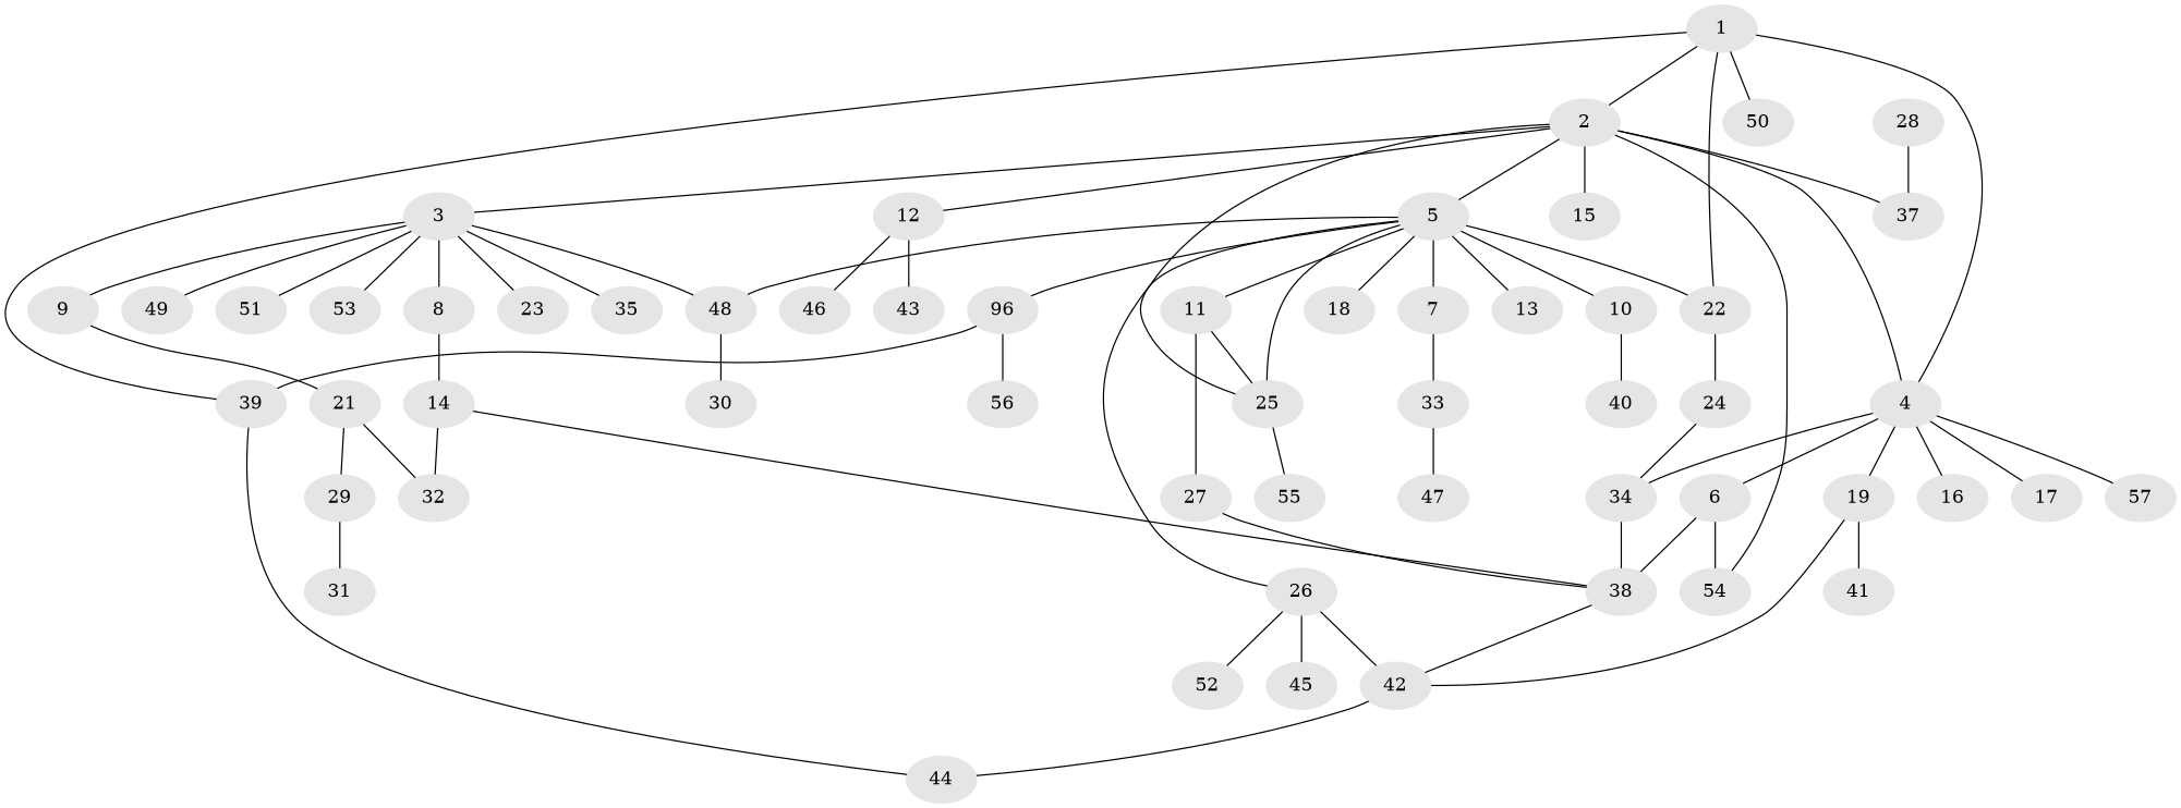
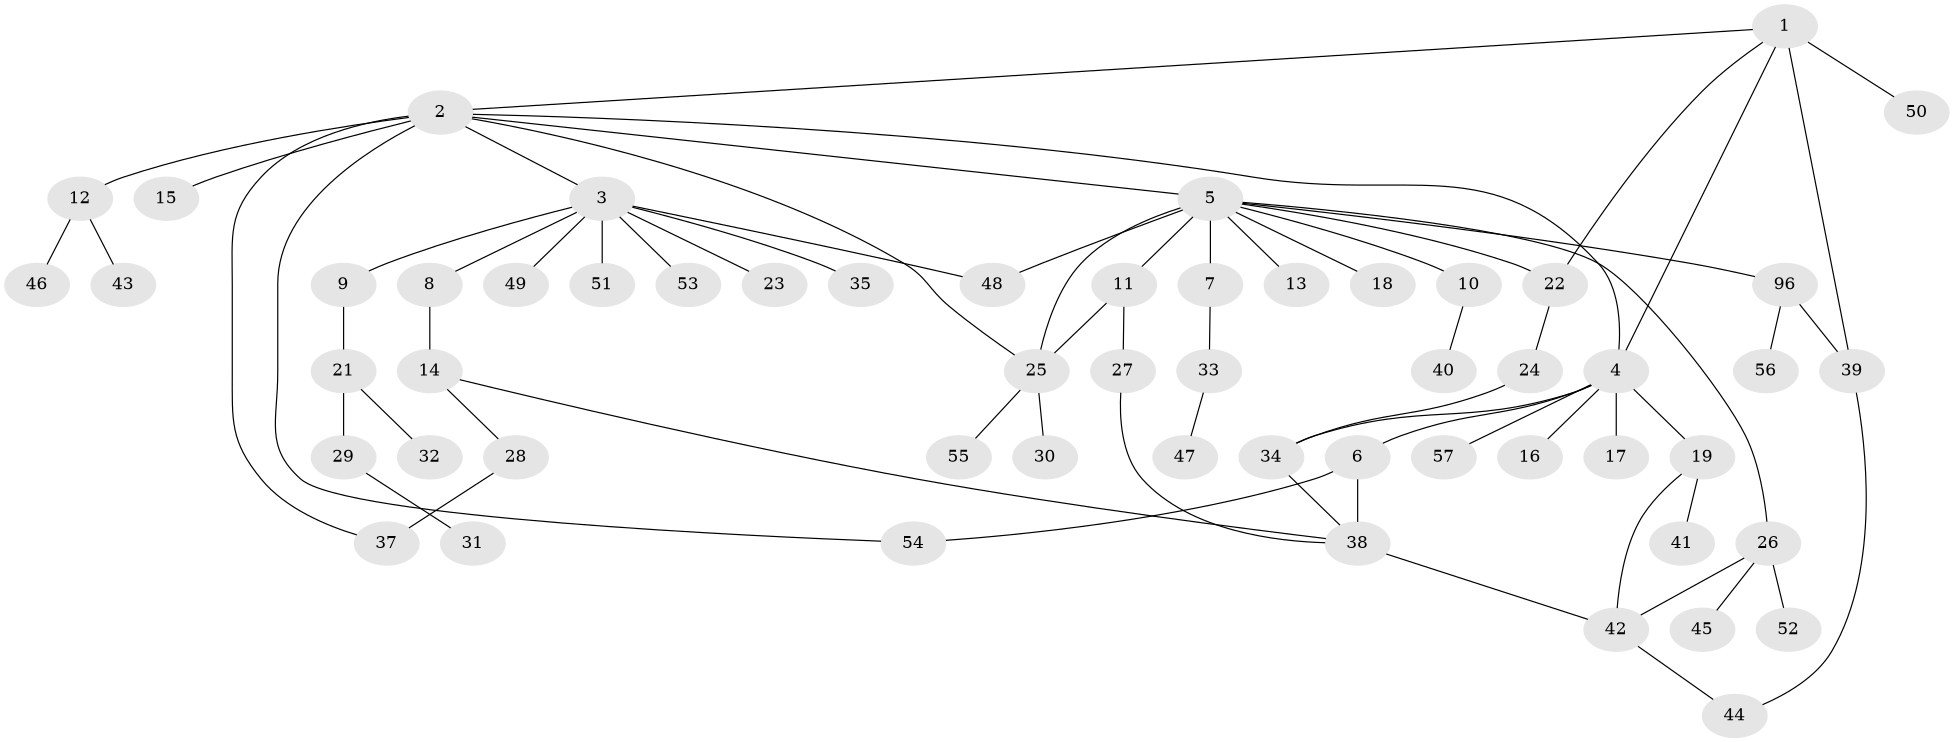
  graph {
    node [color=gray90 style=filled]
    edge [weight=1.0]
    1
    2
    4
    22
    39
    50
    3
    5
    12
    15
    25
    37
    54
    6
    16
    17
    19
    34
    57
    24
    44
    8
    9
    23
    35
    48
    49
    51
    53
    7
    10
    11
    13
    18
    26
    n36 [label=96]
    43
    46
    30
    55
    14
    21
    38
    41
    42
    33
    40
    27
    45
    52
    56
    47
    28
    29
    32
    31
    1 -- 2
    1 -- 4
    1 -- 22
    1 -- 39
    1 -- 50 [weight=2.0]
    2 -- 4
    2 -- 3
    2 -- 5
    2 -- 12
    2 -- 15 [weight=2.0]
    2 -- 25
    2 -- 37
    2 -- 54
    4 -- 6
    4 -- 16
    4 -- 17
    4 -- 19
    4 -- 34
    4 -- 57
    22 -- 24
    39 -- 44
    3 -- 8
    3 -- 9
    3 -- 23
    3 -- 35
    3 -- 48
    3 -- 49
    3 -- 51
    3 -- 53
    5 -- 22
    5 -- 25
    5 -- 48
    5 -- 7 [weight=9.0]
    5 -- 10
    5 -- 11
    5 -- 13
    5 -- 18
    5 -- 26
    5 -- n36
    12 -- 43
    12 -- 46
-   48 -- 30
+   25 -- 30
    25 -- 55
    6 -- 54
    6 -- 38 [weight=4.0]
    19 -- 41
    19 -- 42
    34 -- 38
    24 -- 34
    8 -- 14 [weight=4.0]
    9 -- 21
    7 -- 33
    10 -- 40
    11 -- 25
    11 -- 27
    26 -- 42 [weight=2.0]
    26 -- 45
    26 -- 52
    n36 -- 39
    n36 -- 56
    14 -- 38
-   14 -- 32
+   14 -- 28
    21 -- 29
    21 -- 32 [weight=2.0]
    38 -- 42
    42 -- 44
    33 -- 47 [weight=2.0]
    27 -- 38
    28 -- 37 [weight=2.0]
    29 -- 31
  }
